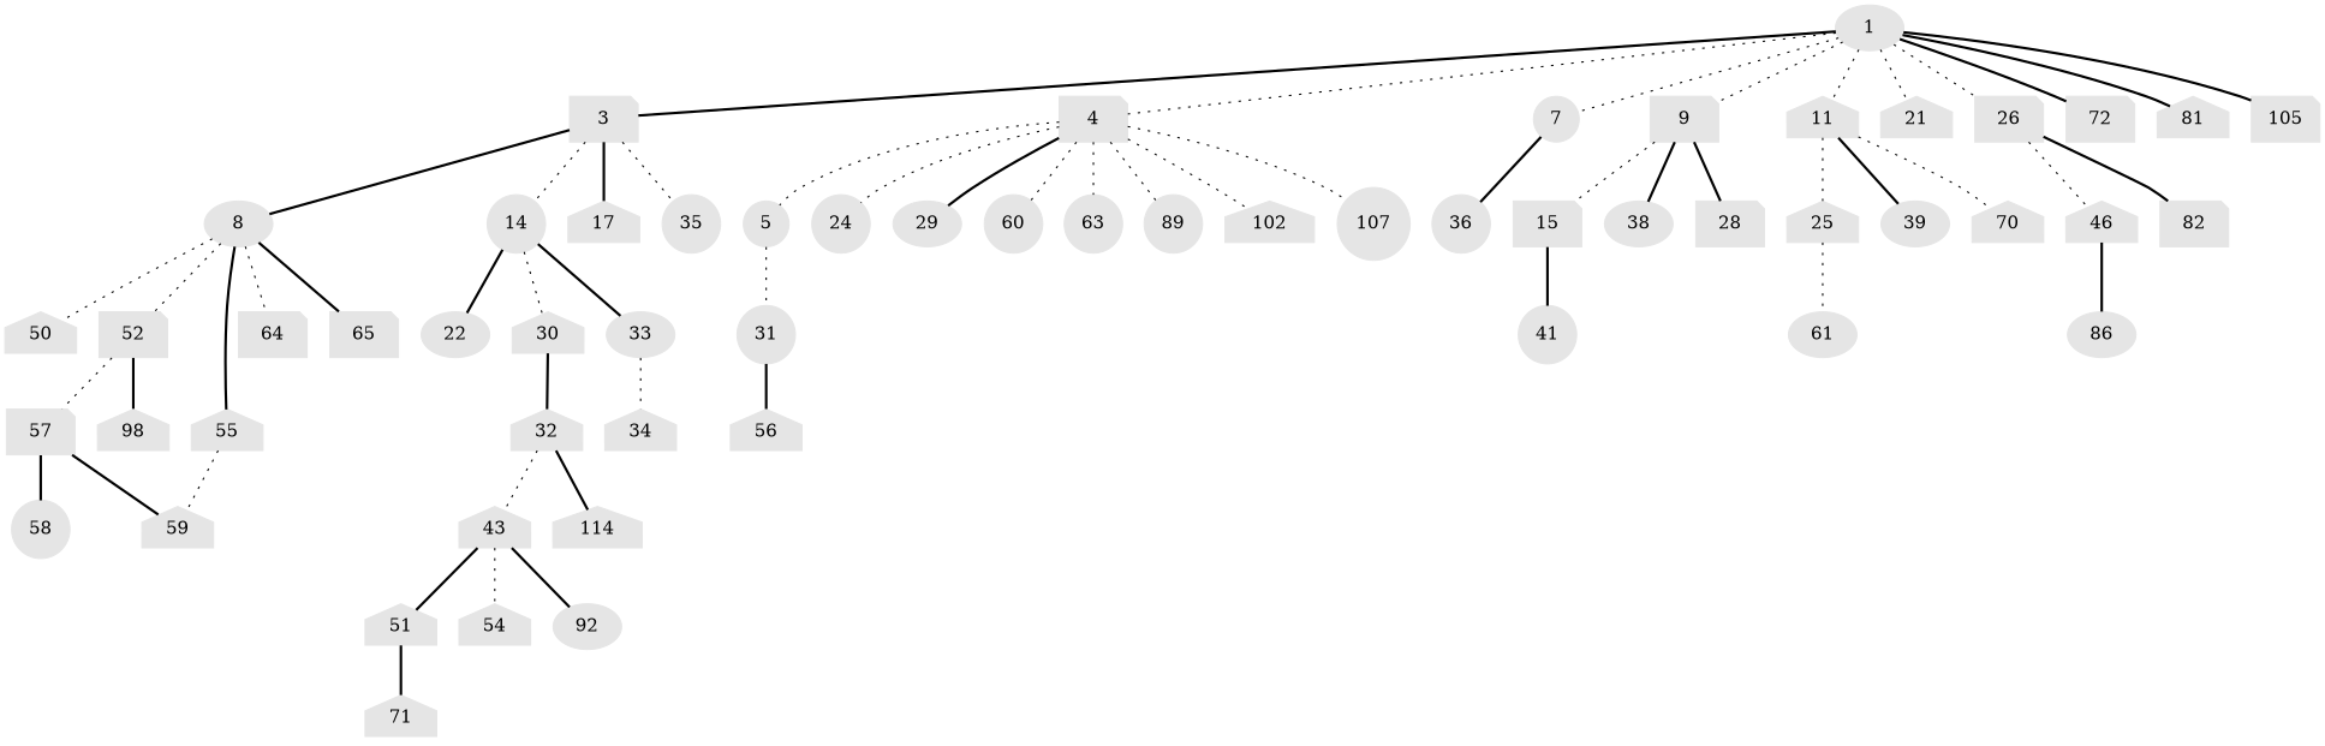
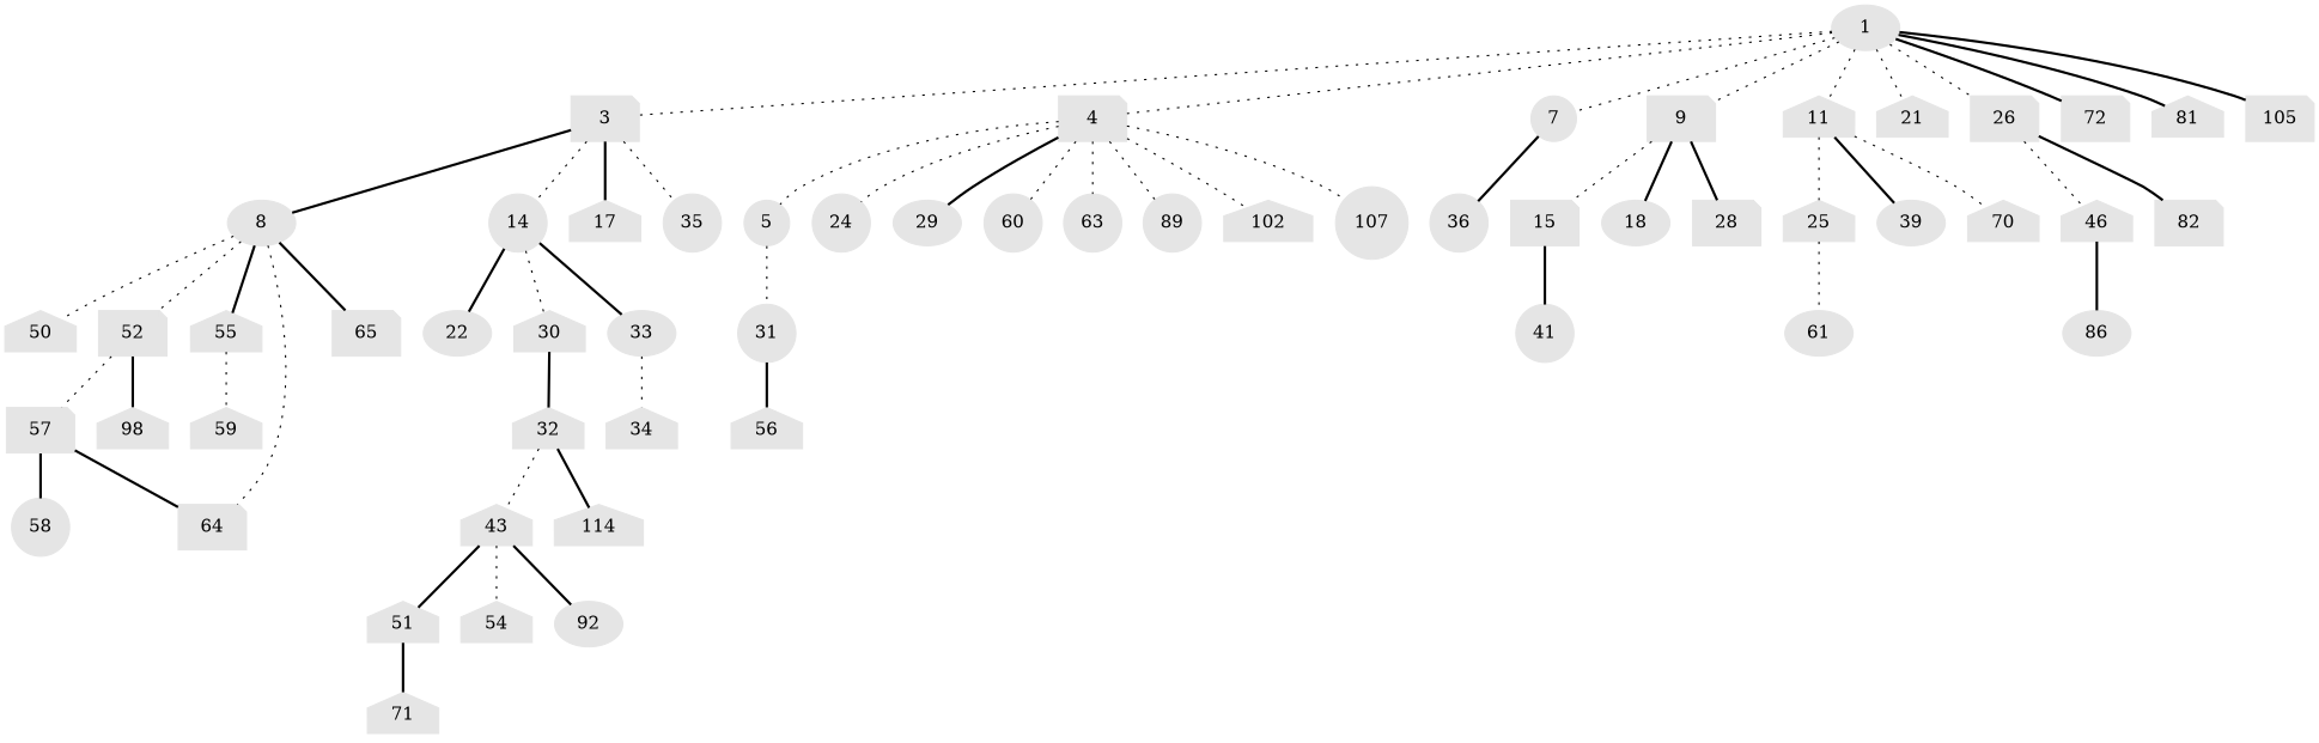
  graph {
    node [color=gray90 shape=house style=filled]
    edge [style=dotted]
    1 [shape=ellipse super="+2"]
    3 [shape=note super="+20+27"]
    4 [shape=note super="+6"]
    7 [shape=circle super="+45+90"]
    9 [shape=note super="+10+13"]
    11 [super="+12+42+74+23+108"]
    21
    26 [shape=note]
    72 [shape=note]
    n10 [label=81]
    105 [shape=note]
    8 [shape=ellipse super="+19+40+37+16+106"]
    14 [shape=circle]
    17
    35 [shape=circle super="+97"]
    5 [shape=circle super="+104+66"]
    24 [shape=circle super="+49+62"]
    29 [shape=ellipse]
    60 [shape=circle]
    63 [shape=circle]
    89 [shape=circle]
    102
    107 [shape=circle]
    36 [shape=circle super="+73+76"]
    15 [shape=note super="+48"]
-   18 [shape=ellipse super="+110" label=38]
+   18 [shape=ellipse super="+110"]
    28 [shape=note]
    25
    39 [shape=ellipse]
    70
    46 [super="+77+111"]
    82 [shape=note]
    50
    52 [shape=note]
    55
    64 [shape=note]
    65 [shape=note]
    22 [shape=ellipse]
    30 [super="+96"]
    33 [shape=ellipse]
    31 [shape=circle]
    56 [super="+69+78"]
    57 [shape=note super="+79"]
    98
    59 [super="+88+85+83"]
    41 [shape=circle]
    61 [shape=ellipse]
    32 [super="+67"]
    34
    86 [shape=ellipse]
    43
    114
    51
    54
    92 [shape=ellipse]
    71 [super="+94"]
    58 [shape=circle]
-   1 -- 3 [style=bold]
+   1 -- 3
    1 -- 4
    1 -- 7
    1 -- 9
    1 -- 11
    1 -- 21
    1 -- 26
    1 -- 72 [style=bold]
    1 -- n10 [style=bold]
    1 -- 105 [style=bold]
    3 -- 8 [style=bold]
    3 -- 14
    3 -- 17 [style=bold]
    3 -- 35
    4 -- 5
    4 -- 24
    4 -- 29 [style=bold]
    4 -- 60
    4 -- 63
    4 -- 89
    4 -- 102
    4 -- 107
    7 -- 36 [style=bold]
    9 -- 15
    9 -- 18 [style=bold]
    9 -- 28 [style=bold]
    11 -- 25
    11 -- 39 [style=bold]
    11 -- 70
    26 -- 46
    26 -- 82 [style=bold]
    8 -- 50
    8 -- 52
    8 -- 55 [style=bold]
    8 -- 64
    8 -- 65 [style=bold]
    14 -- 22 [style=bold]
    14 -- 30
    14 -- 33 [style=bold]
    5 -- 31
    15 -- 41 [style=bold]
    25 -- 61
    46 -- 86 [style=bold]
    52 -- 57
    52 -- 98 [style=bold]
    55 -- 59
    30 -- 32 [style=bold]
    33 -- 34
    31 -- 56 [style=bold]
-   57 -- 59 [style=bold]
+   57 -- 64 [style=bold]
    57 -- 58 [style=bold]
    32 -- 43
    32 -- 114 [style=bold]
    43 -- 51 [style=bold]
    43 -- 54
    43 -- 92 [style=bold]
    51 -- 71 [style=bold]
  }
